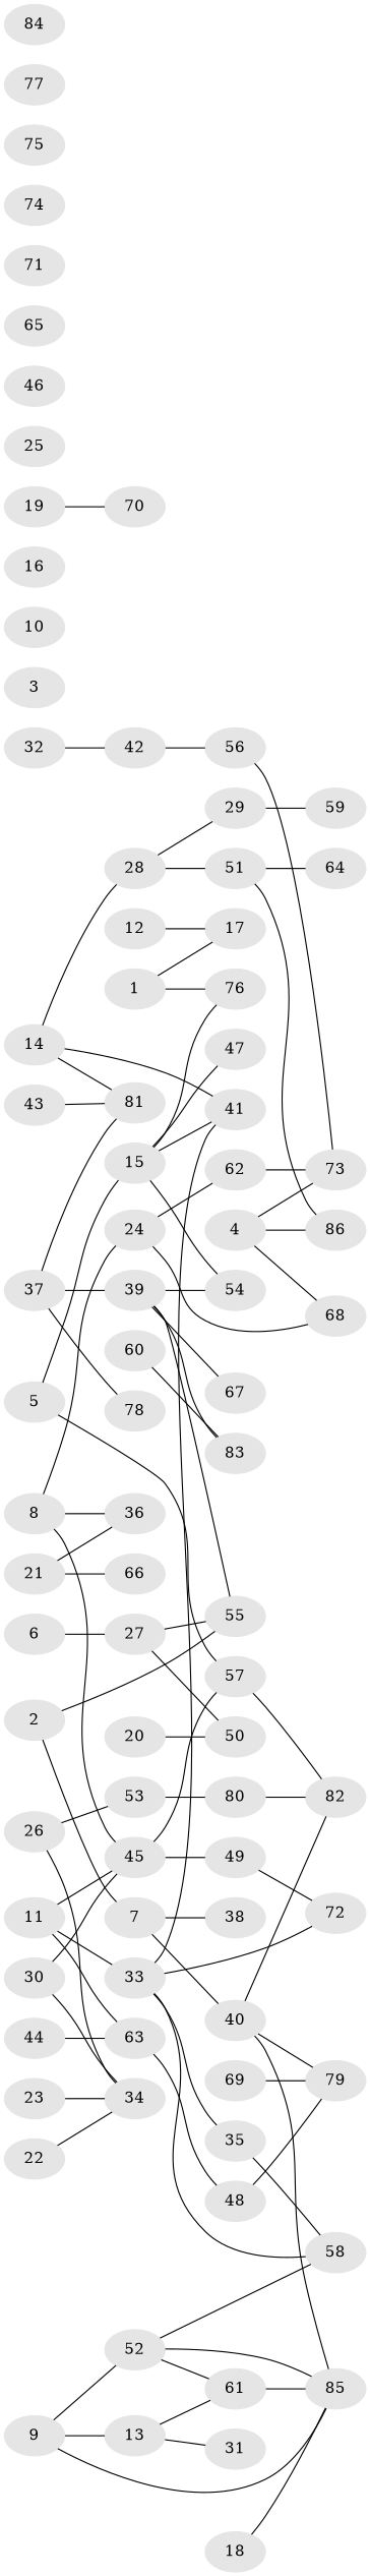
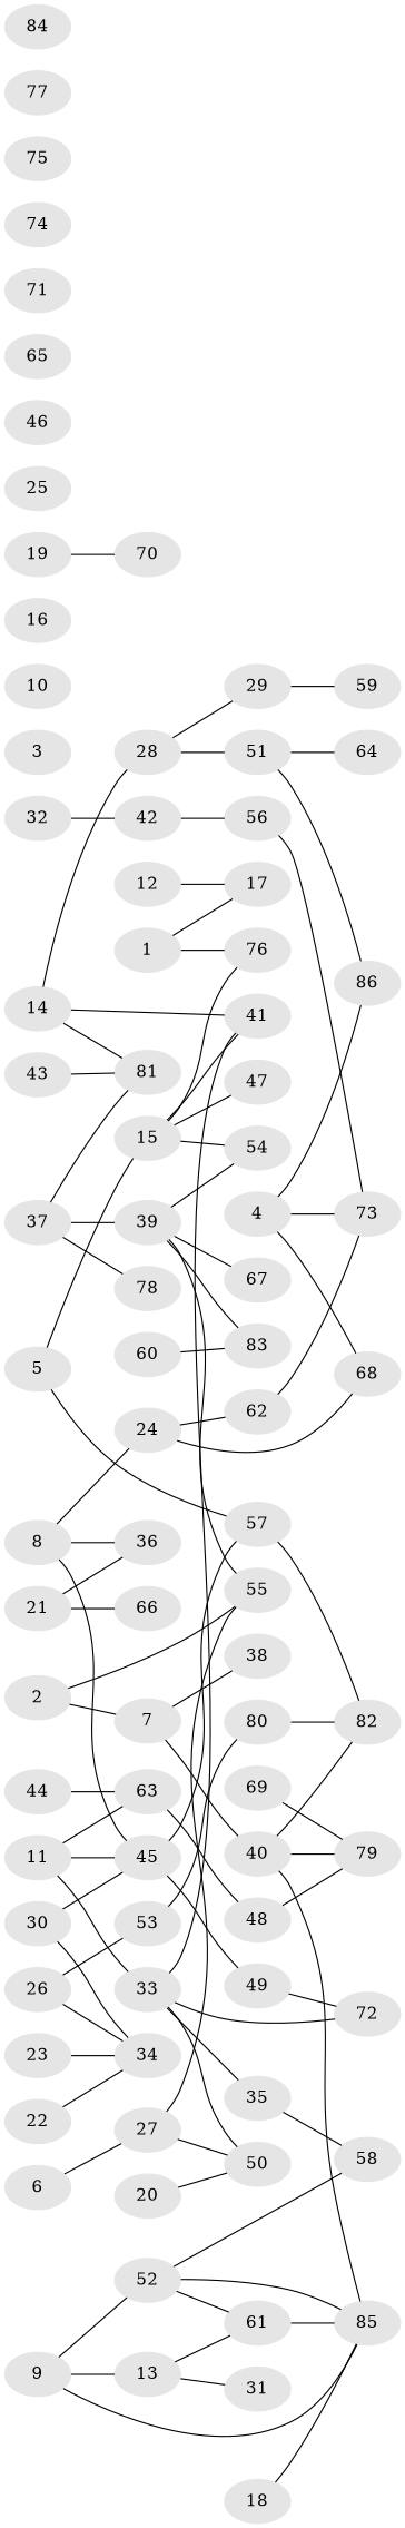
  graph {
    rankdir=LR
    node [color=gray90 style=filled]
    1
    17
    76
    2
    7
    55
    38
    40
    3
    4
    68
    73
    86
    5
    15
    57
    41
    47
    54
    82
    6
    27
    50
    85
    79
    8
    24
    36
    45
    62
    49
    9
    13
    52
    31
    61
    58
    10
    11
    33
    63
    35
    72
    48
    12
    14
    28
    81
    29
    51
    16
    18
    19
    70
    20
    21
    66
    22
    34
    23
    25
    26
    53
    80
    59
    64
    30
    32
    42
    56
    37
    39
    78
    67
    83
    43
    44
    46
    60
    65
    69
    71
    74
    75
    77
    84
    1 -- 17
    1 -- 76
    2 -- 7
    2 -- 55
    7 -- 38
    7 -- 40
    40 -- 82
    40 -- 85
    40 -- 79
    4 -- 68
    4 -- 73
    4 -- 86
    5 -- 15
    5 -- 57
    15 -- 76
    15 -- 41
    15 -- 47
    15 -- 54
    57 -- 82
    6 -- 27
    27 -- 55
    27 -- 50
    8 -- 24
    8 -- 36
    8 -- 45
    24 -- 68
    24 -- 62
    45 -- 57
    45 -- 49
    62 -- 73
    49 -- 72
    9 -- 85
    9 -- 13
    9 -- 52
    13 -- 31
    13 -- 61
    52 -- 85
    52 -- 61
    52 -- 58
    61 -- 85
    11 -- 45
    11 -- 33
    11 -- 63
    33 -- 41
-   33 -- 58
+   33 -- 50
    33 -- 35
    33 -- 72
    63 -- 48
    35 -- 58
    48 -- 79
    12 -- 17
    14 -- 41
    14 -- 28
    14 -- 81
    28 -- 29
    28 -- 51
    29 -- 59
    51 -- 86
    51 -- 64
    18 -- 85
    19 -- 70
    20 -- 50
    21 -- 36
    21 -- 66
    22 -- 34
    23 -- 34
    26 -- 34
    26 -- 53
    53 -- 80
    80 -- 82
    30 -- 45
    30 -- 34
    32 -- 42
    42 -- 56
    56 -- 73
    37 -- 81
    37 -- 39
    37 -- 78
    39 -- 55
    39 -- 54
    39 -- 67
    39 -- 83
    43 -- 81
    44 -- 63
    60 -- 83
    69 -- 79
  }
